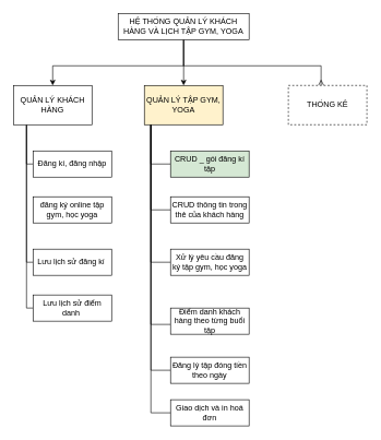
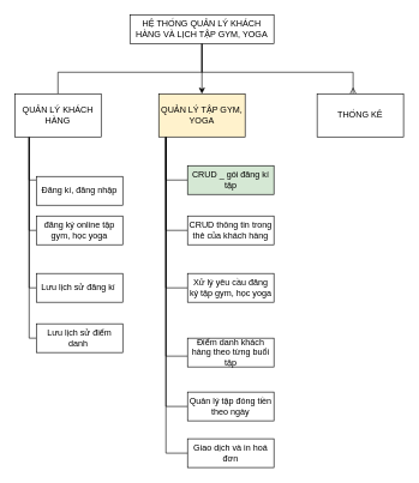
  <mxCell id="0" />
  <mxCell id="1" parent="0" />
- <mxCell id="2" value="" style="edgeStyle=orthogonalEdgeStyle;rounded=0;orthogonalLoop=1;jettySize=auto;html=1;" parent="1" source="5" target="10" edge="1"><mxGeometry relative="1" as="geometry"><Array as="points"><mxPoint x="280" y="100" /><mxPoint x="80" y="100" /></Array></mxGeometry></mxCell>
+ <mxCell id="2" value="" style="edgeStyle=orthogonalEdgeStyle;rounded=0;orthogonalLoop=1;jettySize=auto;html=1;endArrow=none;" parent="1" source="5" target="10" edge="1"><mxGeometry relative="1" as="geometry"><Array as="points"><mxPoint x="280" y="100" /><mxPoint x="80" y="100" /></Array></mxGeometry></mxCell>
  <mxCell id="3" value="" style="edgeStyle=orthogonalEdgeStyle;rounded=0;orthogonalLoop=1;jettySize=auto;html=1;" parent="1" source="5" target="16" edge="1"><mxGeometry relative="1" as="geometry" /></mxCell>
  <mxCell id="4" value="" style="edgeStyle=orthogonalEdgeStyle;rounded=0;orthogonalLoop=1;jettySize=auto;html=1;endArrow=ERmany;endFill=0;" parent="1" source="5" target="28" edge="1"><mxGeometry relative="1" as="geometry"><Array as="points"><mxPoint x="280" y="100" /><mxPoint x="490" y="100" /></Array></mxGeometry></mxCell>
  <mxCell id="5" value="HỆ THỐNG QUẢN LÝ KHÁCH HÀNG VÀ LỊCH TẬP GYM, YOGA" style="rounded=0;whiteSpace=wrap;html=1;" parent="1" vertex="1"><mxGeometry x="180" y="20" width="200" height="40" as="geometry" /></mxCell>
  <mxCell id="6" value="" style="edgeStyle=orthogonalEdgeStyle;rounded=0;orthogonalLoop=1;jettySize=auto;html=1;endArrow=none;endFill=0;" parent="1" source="10" target="17" edge="1"><mxGeometry relative="1" as="geometry"><Array as="points"><mxPoint x="40" y="250" /></Array></mxGeometry></mxCell>
+ <mxCell id="7" style="edgeStyle=orthogonalEdgeStyle;rounded=0;orthogonalLoop=1;jettySize=auto;html=1;endArrow=none;endFill=0;" parent="1" source="10" target="18" edge="1"><mxGeometry relative="1" as="geometry"><Array as="points"><mxPoint x="40" y="320" /></Array></mxGeometry></mxCell>
  <mxCell id="8" style="edgeStyle=orthogonalEdgeStyle;rounded=0;orthogonalLoop=1;jettySize=auto;html=1;endArrow=none;endFill=0;" parent="1" source="10" target="19" edge="1"><mxGeometry relative="1" as="geometry"><Array as="points"><mxPoint x="40" y="400" /></Array></mxGeometry></mxCell>
  <mxCell id="9" style="edgeStyle=orthogonalEdgeStyle;rounded=0;orthogonalLoop=1;jettySize=auto;html=1;endArrow=none;endFill=0;" parent="1" source="10" target="20" edge="1"><mxGeometry relative="1" as="geometry"><Array as="points"><mxPoint x="40" y="470" /></Array></mxGeometry></mxCell>
  <mxCell id="10" value="QUẢN LÝ KHÁCH HÀNG" style="whiteSpace=wrap;html=1;rounded=0;" parent="1" vertex="1"><mxGeometry x="20" y="130" width="120" height="60" as="geometry" /></mxCell>
  <mxCell id="11" value="" style="edgeStyle=orthogonalEdgeStyle;rounded=0;orthogonalLoop=1;jettySize=auto;html=1;endArrow=none;endFill=0;" parent="1" source="16" target="21" edge="1"><mxGeometry relative="1" as="geometry"><Array as="points"><mxPoint x="230" y="250" /></Array></mxGeometry></mxCell>
  <mxCell id="12" style="edgeStyle=orthogonalEdgeStyle;rounded=0;orthogonalLoop=1;jettySize=auto;html=1;endArrow=none;endFill=0;" parent="1" source="16" target="22" edge="1"><mxGeometry relative="1" as="geometry"><Array as="points"><mxPoint x="230" y="320" /></Array></mxGeometry></mxCell>
  <mxCell id="13" style="edgeStyle=orthogonalEdgeStyle;rounded=0;orthogonalLoop=1;jettySize=auto;html=1;endArrow=none;endFill=0;" parent="1" source="16" target="23" edge="1"><mxGeometry relative="1" as="geometry"><Array as="points"><mxPoint x="230" y="495" /></Array></mxGeometry></mxCell>
  <mxCell id="14" style="edgeStyle=orthogonalEdgeStyle;rounded=0;orthogonalLoop=1;jettySize=auto;html=1;endArrow=none;endFill=0;" parent="1" source="16" target="24" edge="1"><mxGeometry relative="1" as="geometry"><Array as="points"><mxPoint x="230" y="565" /></Array></mxGeometry></mxCell>
  <mxCell id="15" style="edgeStyle=orthogonalEdgeStyle;rounded=0;orthogonalLoop=1;jettySize=auto;html=1;endArrow=none;endFill=0;" parent="1" source="16" target="25" edge="1"><mxGeometry relative="1" as="geometry"><Array as="points"><mxPoint x="230" y="400" /></Array></mxGeometry></mxCell>
  <mxCell id="16" value="QUẢN LÝ TẬP GYM, YOGA" style="whiteSpace=wrap;html=1;rounded=0;fillColor=#fff2cc;" parent="1" vertex="1"><mxGeometry x="220" y="130" width="120" height="60" as="geometry" /></mxCell>
- <mxCell id="17" value="Đăng kí, đăng nhập" style="whiteSpace=wrap;html=1;rounded=0;" parent="1" vertex="1"><mxGeometry x="50" y="230" width="120" height="40" as="geometry" /></mxCell>
+ <mxCell id="17" value="Đăng kí, đăng nhập" style="whiteSpace=wrap;html=1;rounded=0;" parent="1" vertex="1"><mxGeometry x="50" y="245" width="120" height="40" as="geometry" /></mxCell>
  <mxCell id="18" value="đăng ký online tập gym, học yoga" style="whiteSpace=wrap;html=1;rounded=0;" parent="1" vertex="1"><mxGeometry x="50" y="300" width="120" height="40" as="geometry" /></mxCell>
  <mxCell id="19" value="Lưu lịch sử đăng kí&amp;nbsp;" style="whiteSpace=wrap;html=1;rounded=0;" parent="1" vertex="1"><mxGeometry x="50" y="380" width="120" height="40" as="geometry" /></mxCell>
  <mxCell id="20" value="Lưu lịch sử điểm danh&amp;nbsp;" style="whiteSpace=wrap;html=1;rounded=0;" parent="1" vertex="1"><mxGeometry x="50" y="450" width="120" height="40" as="geometry" /></mxCell>
  <mxCell id="21" value="CRUD _ gói đăng kí tập" style="whiteSpace=wrap;html=1;rounded=0;fillColor=#d5e8d4;" parent="1" vertex="1"><mxGeometry x="260" y="230" width="120" height="40" as="geometry" /></mxCell>
  <mxCell id="22" value="CRUD thông tin trong thẻ của khách hàng" style="whiteSpace=wrap;html=1;rounded=0;" parent="1" vertex="1"><mxGeometry x="260" y="300" width="120" height="40" as="geometry" /></mxCell>
  <mxCell id="23" value="Điểm danh khách hàng theo từng buổi tập" style="whiteSpace=wrap;html=1;rounded=0;" parent="1" vertex="1"><mxGeometry x="260" y="470" width="120" height="40" as="geometry" /></mxCell>
- <mxCell id="24" value="Đăng lý tập đóng tiền theo ngày" style="whiteSpace=wrap;html=1;rounded=0;" parent="1" vertex="1"><mxGeometry x="260" y="545" width="120" height="40" as="geometry" /></mxCell>
+ <mxCell id="24" value="Quản lý tập đóng tiền theo ngày" style="whiteSpace=wrap;html=1;rounded=0;" parent="1" vertex="1"><mxGeometry x="260" y="545" width="120" height="40" as="geometry" /></mxCell>
  <mxCell id="25" value="Xử lý yêu cầu đăng ký tập gym, học yoga" style="whiteSpace=wrap;html=1;rounded=0;" parent="1" vertex="1"><mxGeometry x="260" y="380" width="120" height="40" as="geometry" /></mxCell>
  <mxCell id="26" value="Giao dịch và in hoá đơn" style="whiteSpace=wrap;html=1;rounded=0;" parent="1" vertex="1"><mxGeometry x="260" y="610" width="120" height="40" as="geometry" /></mxCell>
  <mxCell id="27" style="edgeStyle=orthogonalEdgeStyle;rounded=0;orthogonalLoop=1;jettySize=auto;html=1;endArrow=none;endFill=0;" parent="1" source="16" target="26" edge="1"><mxGeometry relative="1" as="geometry"><Array as="points"><mxPoint x="230" y="630" /></Array><mxPoint x="230" y="190" as="sourcePoint" /><mxPoint x="260" y="565" as="targetPoint" /></mxGeometry></mxCell>
- <mxCell id="28" value="THỐNG KÊ" style="whiteSpace=wrap;html=1;rounded=0;dashed=1;" parent="1" vertex="1"><mxGeometry x="440" y="130" width="120" height="60" as="geometry" /></mxCell>
+ <mxCell id="28" value="THỐNG KÊ" style="whiteSpace=wrap;html=1;rounded=0;" parent="1" vertex="1"><mxGeometry x="440" y="130" width="120" height="60" as="geometry" /></mxCell>
